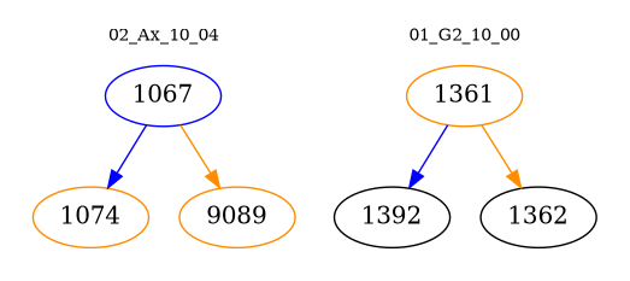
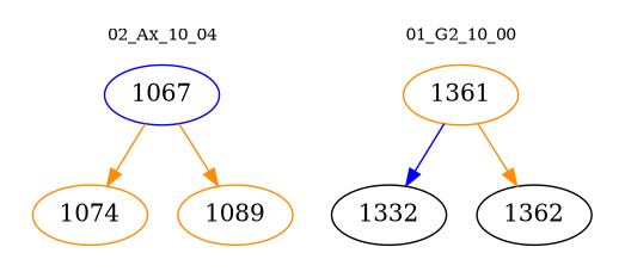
  digraph {
    node [color=darkorange]
    edge [color=blue]
    n1 [color=blue label=1067]
    n2 [label=1074]
-   n3 [label=9089]
+   n3 [label=1089]
    n4 [label=1361]
-   n5 [color=black label=1392]
+   n5 [color=black label=1332]
    n6 [color=black label=1362]
    subgraph cluster_1 {
      color=white
      fontsize=10
      label="02_Ax_10_04"
      n1
      n2
      n3
    }
    subgraph cluster_2 {
      color=white
      fontsize=10
      label="01_G2_10_00"
      n4
      n5
      n6
    }
-   n1 -> n2
+   n1 -> n2 [color=darkorange]
    n1 -> n3 [color=darkorange]
    n4 -> n5
    n4 -> n6 [color=darkorange]
  }
